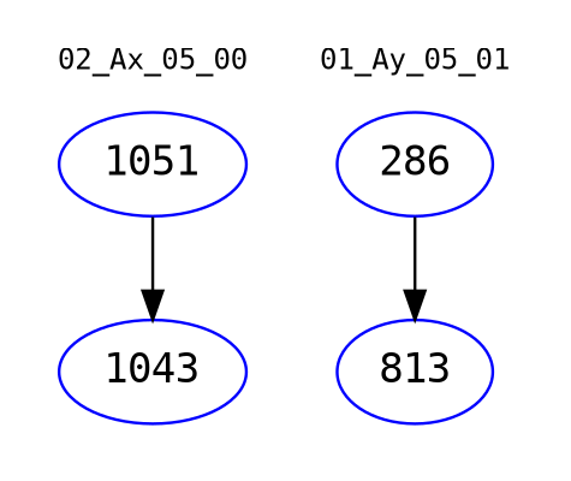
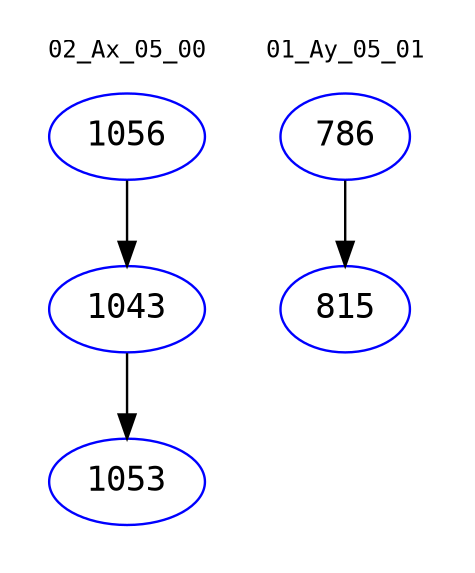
  digraph {
    fontname="DejaVu Sans Mono"
    node [color=blue fontname="DejaVu Sans Mono"]
    edge [color=black fontname="DejaVu Sans Mono"]
    n1 [label=1043]
-   n3 [label=1051]
-   n4 [label=286]
-   n5 [label=813]
+   n2 [label=1053]
+   n3 [label=1056]
+   n4 [label=786]
+   n5 [label=815]
    subgraph cluster_1 {
      color=white
      fontsize=10
      label="02_Ax_05_00"
      n1
+     n2
      n3
    }
    subgraph cluster_2 {
      color=white
      fontsize=10
      label="01_Ay_05_01"
      n4
      n5
    }
+   n1 -> n2
    n3 -> n1
    n4 -> n5
  }
